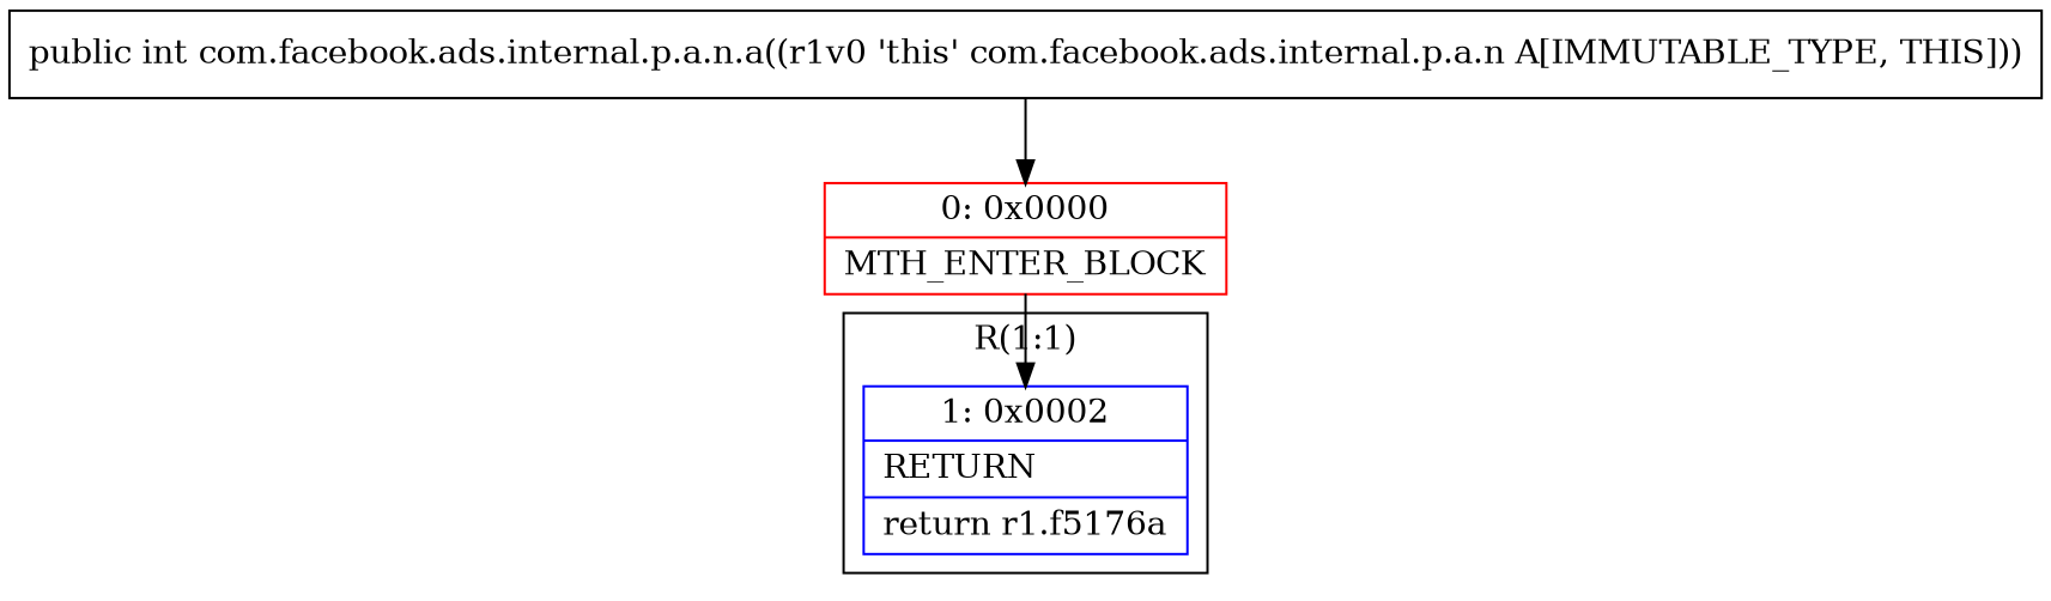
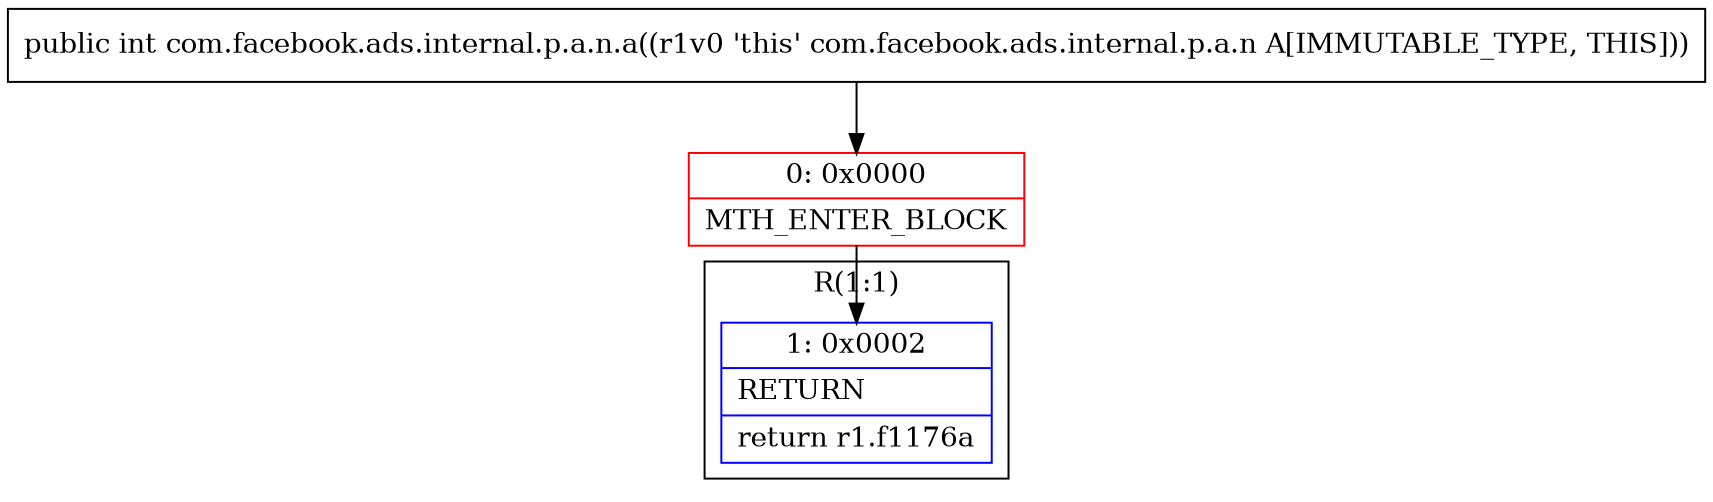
  digraph {
    node [shape=record]
-   n1 [color=blue label="{1\:\ 0x0002|RETURN\l|return r1.f5176a\l}"]
+   n1 [color=blue label="{1\:\ 0x0002|RETURN\l|return r1.f1176a\l}"]
    n2 [color=red label="{0\:\ 0x0000|MTH_ENTER_BLOCK\l}"]
    n3 [label="{public int com.facebook.ads.internal.p.a.n.a((r1v0 'this' com.facebook.ads.internal.p.a.n A[IMMUTABLE_TYPE, THIS])) }"]
    subgraph cluster_1 {
      label="R(1:1)"
      n1
    }
    n2 -> n1
    n3 -> n2
  }
